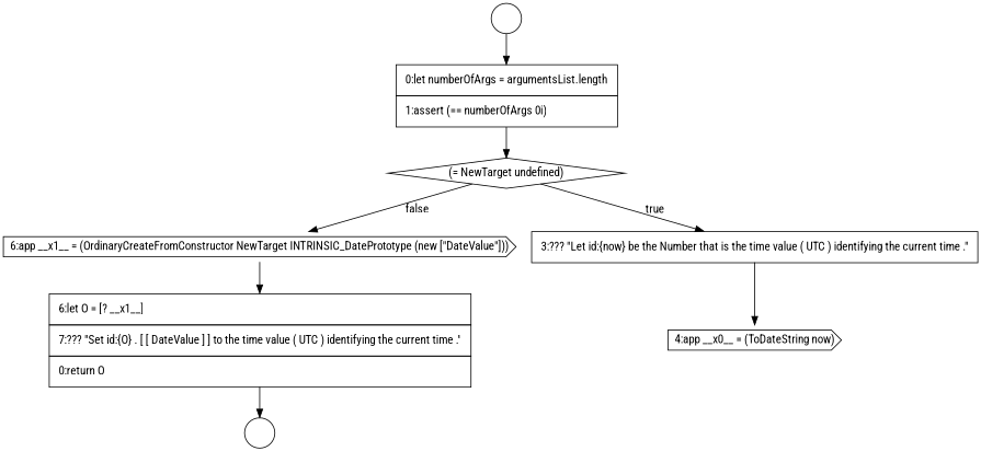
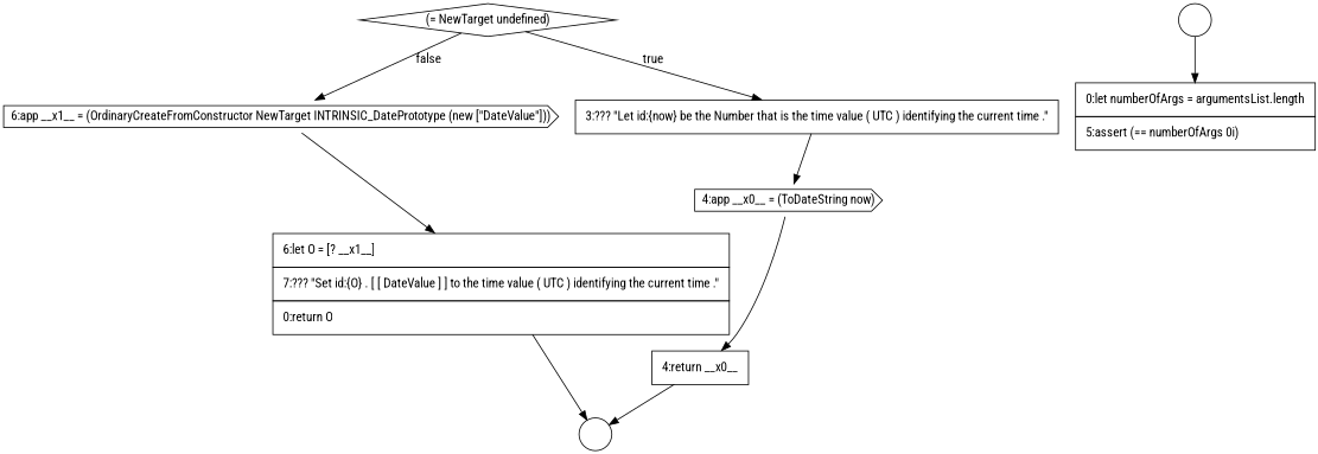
  digraph {
    fontname="Roboto Condensed"
    node [color=black fillcolor=white fontname="Roboto Condensed" shape=none style=filled]
    edge [color=black fontname="Roboto Condensed"]
+   n1 [label=<<font color="black">     <table border="0" cellborder="1" cellspacing="0" cellpadding="10">       <tr><td align="left">4:return __x0__</td></tr>     </table>   </font>> margin=0]
    n2 [label=" " shape=circle]
    n3 [label=<<font color="black">     <table border="0" cellborder="1" cellspacing="0" cellpadding="10">       <tr><td align="left">6:let O = [? __x1__]</td></tr>       <tr><td align="left">7:??? &quot;Set id:{O} . [ [ DateValue ] ] to the time value ( UTC ) identifying the current time .&quot;</td></tr>       <tr><td align="left">0:return O</td></tr>     </table>   </font>> margin=0]
    n4 [label=<<font color="black">6:app __x1__ = (OrdinaryCreateFromConstructor NewTarget INTRINSIC_DatePrototype (new [&quot;DateValue&quot;]))</font>> shape=cds]
    n5 [label=" " shape=circle]
-   n6 [label=<<font color="black">     <table border="0" cellborder="1" cellspacing="0" cellpadding="10">       <tr><td align="left">0:let numberOfArgs = argumentsList.length</td></tr>       <tr><td align="left">1:assert (== numberOfArgs 0i)</td></tr>     </table>   </font>> margin=0]
+   n6 [label=<<font color="black">     <table border="0" cellborder="1" cellspacing="0" cellpadding="10">       <tr><td align="left">0:let numberOfArgs = argumentsList.length</td></tr>       <tr><td align="left">5:assert (== numberOfArgs 0i)</td></tr>     </table>   </font>> margin=0]
    n7 [label=<<font color="black">(= NewTarget undefined)</font>> shape=diamond]
    n8 [label=<<font color="black">4:app __x0__ = (ToDateString now)</font>> shape=cds]
    n9 [label=<<font color="black">     <table border="0" cellborder="1" cellspacing="0" cellpadding="10">       <tr><td align="left">3:??? &quot;Let id:{now} be the Number that is the time value ( UTC ) identifying the current time .&quot;</td></tr>     </table>   </font>> margin=0]
+   n1 -> n2
    n3 -> n2
    n4 -> n3
    n5 -> n6
-   n6 -> n7
    n7 -> n4 [label=<<font color="black">false</font>>]
    n7 -> n9 [label=<<font color="black">true</font>>]
+   n8 -> n1
    n9 -> n8
  }
